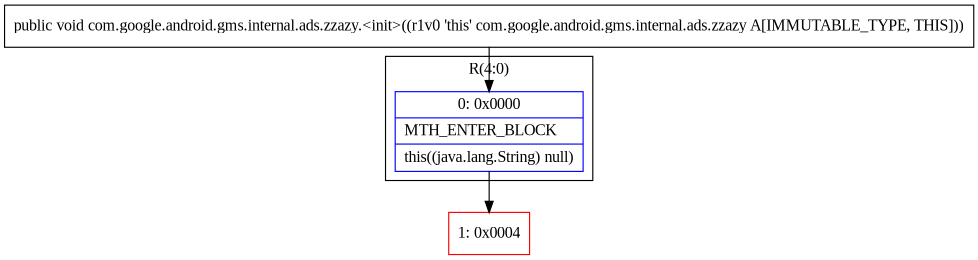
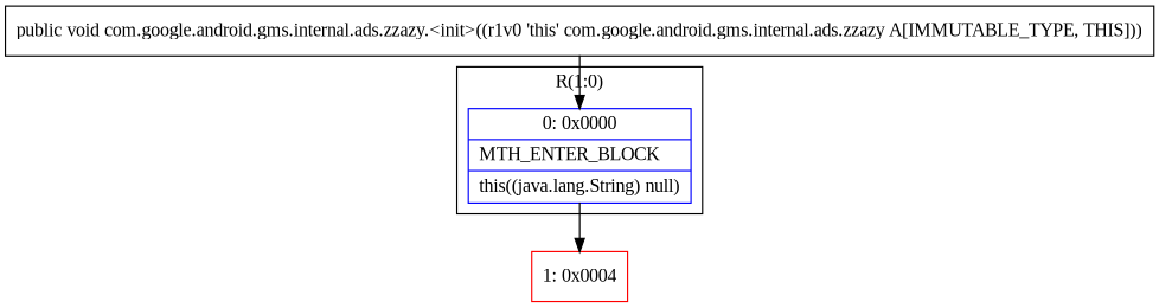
  digraph {
    fontname="Liberation Serif"
    node [shape=record fontname="Liberation Serif"]
    edge [fontname="Liberation Serif"]
    n1 [color=blue label="{0\:\ 0x0000|MTH_ENTER_BLOCK\l|this((java.lang.String) null)\l}"]
    n2 [color=red label="{1\:\ 0x0004}"]
    n3 [label="{public void com.google.android.gms.internal.ads.zzazy.\<init\>((r1v0 'this' com.google.android.gms.internal.ads.zzazy A[IMMUTABLE_TYPE, THIS])) }"]
    subgraph cluster_1 {
-     label="R(4:0)"
+     label="R(1:0)"
      n1
    }
    n1 -> n2
    n3 -> n1
  }
